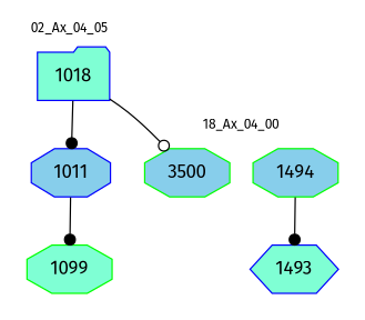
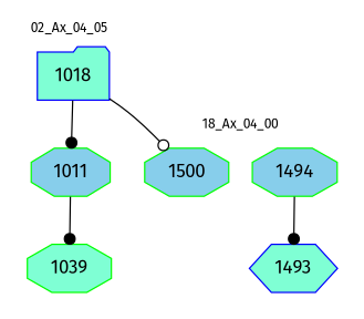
  digraph {
    fontname="Fira Sans"
    node [color=blue fillcolor=aquamarine fontname="Fira Sans" shape=octagon style=filled]
    edge [arrowhead=dot color=black fontname="Fira Sans"]
    n1 [label=1018 shape=folder]
-   n2 [fillcolor=skyblue label=1011]
-   n3 [color=green label=1099]
+   n2 [color=green fillcolor=skyblue label=1011]
+   n3 [color=green label=1039]
    n4 [color=green fillcolor=skyblue label=1494]
    n5 [label=1493 shape=hexagon]
-   n6 [color=green fillcolor=skyblue label=3500]
+   n6 [color=green fillcolor=skyblue label=1500]
    subgraph cluster_1 {
      color=white
      fontsize=10
      label="02_Ax_04_05"
      n1
      n2
      n3
    }
    subgraph cluster_2 {
      color=white
      fontsize=10
      label="18_Ax_04_00"
      n4
      n5
      n6
    }
    n1 -> n2
    n1 -> n6 [arrowhead=odot]
    n2 -> n3
    n4 -> n5
  }
